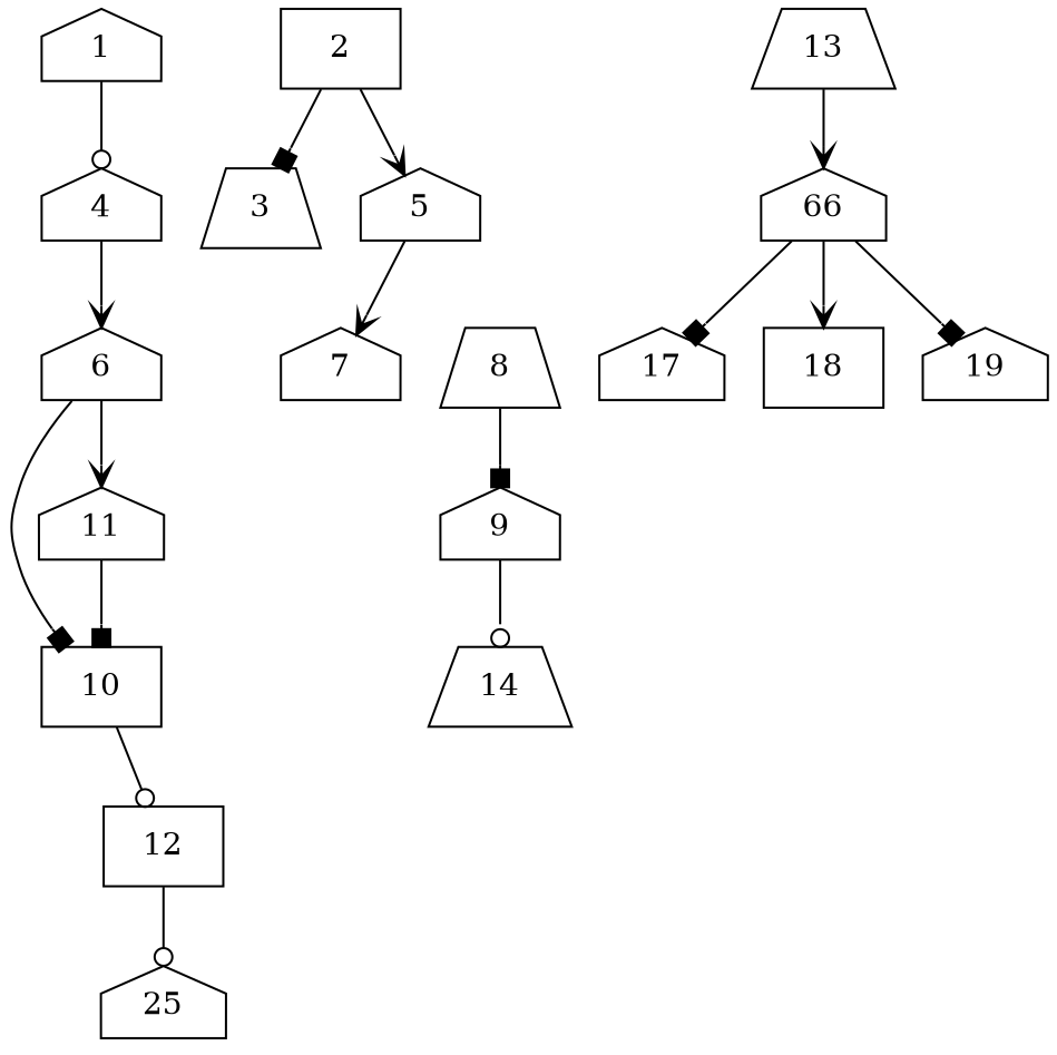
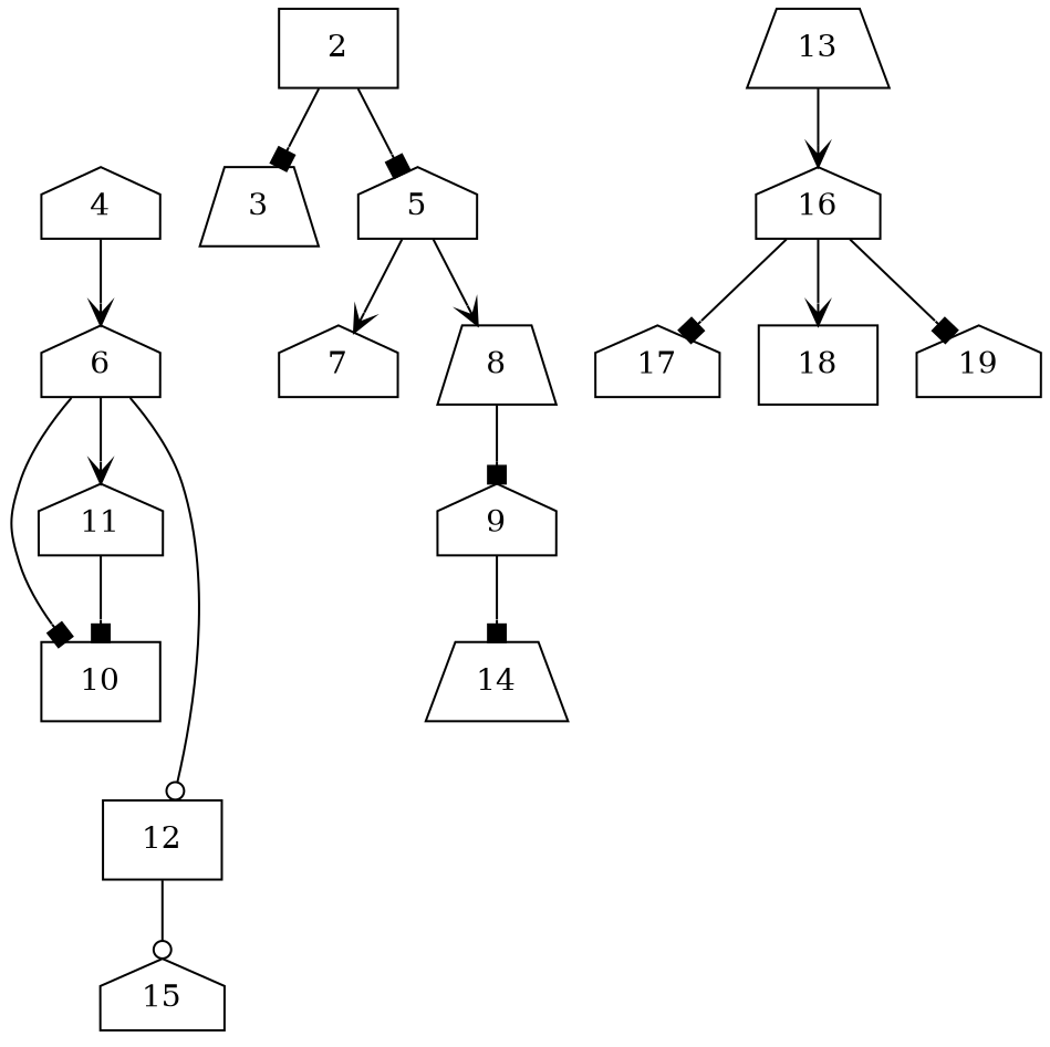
  digraph {
    node [alpha=0.17 shape=house]
    edge [arrowhead=vee]
-   1 [expect_size=81797043781476810752]
    4 [alpha=0.04 expect_size=47023201470856036352]
    6 [expect_size=10983528120451072000]
    10 [alpha=0.01 expect_size=520165716988746 shape=box]
    11 [alpha=0.03 expect_size=1803119462782755]
    2 [expect_size=165480160835928064000 shape=box]
    3 [alpha=0.14 expect_size=7484439247475756 shape=trapezium]
    5 [alpha=0.10 expect_size=419970117321570]
    7 [alpha=0.13 expect_size=2133023736862650]
    8 [alpha=0.08 expect_size=575850796669605504 shape=trapezium]
    9 [alpha=0.04 expect_size=29973808092782002176]
    12 [alpha=0.13 expect_size=258257561111310880 shape=box]
    14 [alpha=0.01 expect_size=42428432815191704 shape=trapezium]
-   15 [alpha=0.05 expect_size=39492255962103808000 label=25]
+   15 [alpha=0.05 expect_size=39492255962103808000]
    13 [alpha=0.10 expect_size=12014144208433577984 shape=trapezium]
-   16 [alpha=0.08 expect_size=285949717924483694592 label=66]
+   16 [alpha=0.08 expect_size=285949717924483694592]
    17 [alpha=0.14 expect_size=52222793933219954688]
    18 [expect_size=906165028654769 shape=box]
    19 [alpha=0.05 expect_size=5641087287030148]
-   1 -> 4 [arrowhead=odot]
    4 -> 6
    6 -> 10 [arrowhead=box]
    6 -> 11
-   10 -> 12 [arrowhead=odot]
+   6 -> 12 [arrowhead=odot]
    11 -> 10 [arrowhead=box]
    2 -> 3 [arrowhead=box]
-   2 -> 5
+   2 -> 5 [arrowhead=box]
    5 -> 7
+   5 -> 8
    8 -> 9 [arrowhead=box]
-   9 -> 14 [arrowhead=odot]
+   9 -> 14 [arrowhead=box]
    12 -> 15 [arrowhead=odot]
    13 -> 16
    16 -> 17 [arrowhead=box]
    16 -> 18
    16 -> 19 [arrowhead=box]
  }
